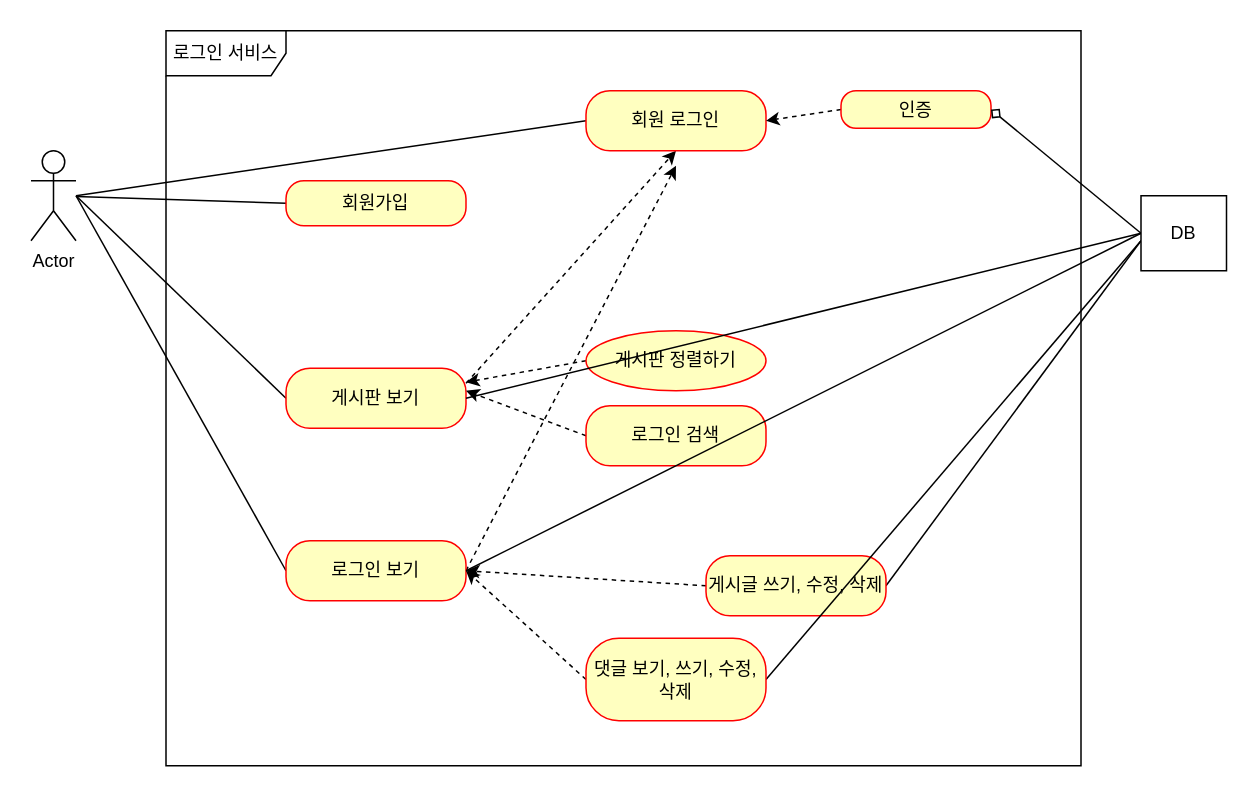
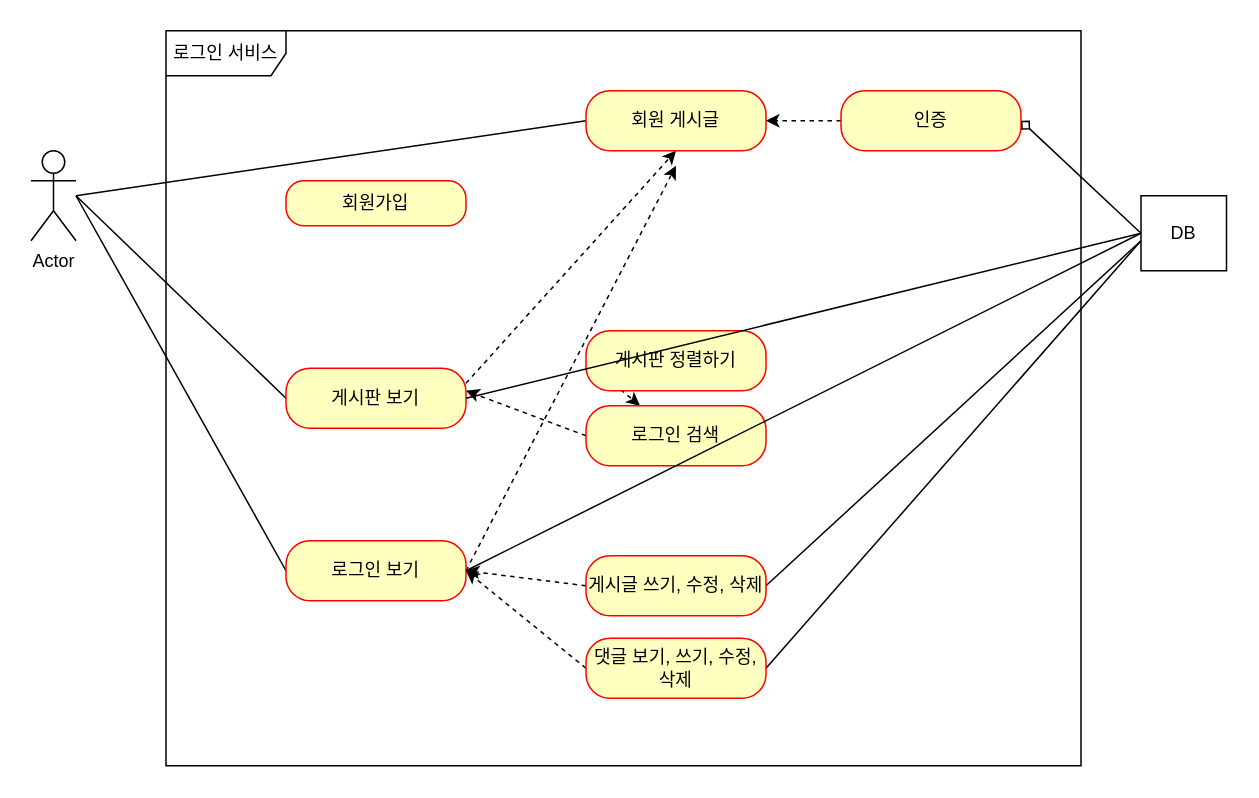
  <mxCell id="0" />
  <mxCell id="1" parent="0" />
  <mxCell id="2" value="Actor" style="shape=umlActor;verticalLabelPosition=bottom;verticalAlign=top;html=1;" vertex="1" parent="1"><mxGeometry x="20" y="100" width="30" height="60" as="geometry" /></mxCell>
  <mxCell id="3" value="로그인 서비스&lt;br&gt;" style="shape=umlFrame;whiteSpace=wrap;html=1;pointerEvents=0;width=80;height=30;" vertex="1" parent="1"><mxGeometry x="110" y="20" width="610" height="490" as="geometry" /></mxCell>
- <mxCell id="4" style="rounded=0;orthogonalLoop=1;jettySize=auto;html=1;exitX=0;exitY=0.5;exitDx=0;exitDy=0;endArrow=none;endFill=0;" edge="1" parent="1" source="5" target="2"><mxGeometry relative="1" as="geometry" /></mxCell>
  <mxCell id="5" value="회원가입" style="rounded=1;whiteSpace=wrap;html=1;arcSize=40;fontColor=#000000;fillColor=#ffffc0;strokeColor=#ff0000;" vertex="1" parent="1"><mxGeometry x="190" y="120" width="120" height="30" as="geometry" /></mxCell>
  <mxCell id="6" style="rounded=0;orthogonalLoop=1;jettySize=auto;html=1;exitX=0;exitY=0.5;exitDx=0;exitDy=0;endArrow=none;endFill=0;" edge="1" parent="1" source="8"><mxGeometry relative="1" as="geometry"><mxPoint x="50" y="130" as="targetPoint" /></mxGeometry></mxCell>
  <mxCell id="7" style="rounded=0;orthogonalLoop=1;jettySize=auto;html=1;exitX=1;exitY=0.25;exitDx=0;exitDy=0;entryX=0.5;entryY=1;entryDx=0;entryDy=0;dashed=1;" edge="1" parent="1" source="8" target="13"><mxGeometry relative="1" as="geometry" /></mxCell>
  <mxCell id="8" value="게시판 보기" style="rounded=1;whiteSpace=wrap;html=1;arcSize=40;fontColor=#000000;fillColor=#ffffc0;strokeColor=#ff0000;" vertex="1" parent="1"><mxGeometry x="190" y="245" width="120" height="40" as="geometry" /></mxCell>
  <mxCell id="9" style="rounded=0;orthogonalLoop=1;jettySize=auto;html=1;exitX=0;exitY=0.5;exitDx=0;exitDy=0;endArrow=none;endFill=0;" edge="1" parent="1" source="11"><mxGeometry relative="1" as="geometry"><mxPoint x="50" y="130" as="targetPoint" /></mxGeometry></mxCell>
  <mxCell id="10" style="rounded=0;orthogonalLoop=1;jettySize=auto;html=1;exitX=1;exitY=0.5;exitDx=0;exitDy=0;dashed=1;" edge="1" parent="1" source="11"><mxGeometry relative="1" as="geometry"><mxPoint x="450" y="110" as="targetPoint" /></mxGeometry></mxCell>
  <mxCell id="11" value="로그인 보기" style="rounded=1;whiteSpace=wrap;html=1;arcSize=40;fontColor=#000000;fillColor=#ffffc0;strokeColor=#ff0000;" vertex="1" parent="1"><mxGeometry x="190" y="360" width="120" height="40" as="geometry" /></mxCell>
  <mxCell id="12" style="rounded=0;orthogonalLoop=1;jettySize=auto;html=1;exitX=0;exitY=0.5;exitDx=0;exitDy=0;endArrow=none;endFill=0;" edge="1" parent="1" source="13"><mxGeometry relative="1" as="geometry"><mxPoint x="50" y="130" as="targetPoint" /></mxGeometry></mxCell>
- <mxCell id="13" value="회원 로그인" style="rounded=1;whiteSpace=wrap;html=1;arcSize=40;fontColor=#000000;fillColor=#ffffc0;strokeColor=#ff0000;" vertex="1" parent="1"><mxGeometry x="390" y="60" width="120" height="40" as="geometry" /></mxCell>
+ <mxCell id="13" value="회원 게시글" style="rounded=1;whiteSpace=wrap;html=1;arcSize=40;fontColor=#000000;fillColor=#ffffc0;strokeColor=#ff0000;" vertex="1" parent="1"><mxGeometry x="390" y="60" width="120" height="40" as="geometry" /></mxCell>
  <mxCell id="14" style="rounded=0;orthogonalLoop=1;jettySize=auto;html=1;exitX=0;exitY=0.5;exitDx=0;exitDy=0;dashed=1;" edge="1" parent="1" source="15"><mxGeometry relative="1" as="geometry"><mxPoint x="510" y="80" as="targetPoint" /></mxGeometry></mxCell>
- <mxCell id="15" value="인증" style="rounded=1;whiteSpace=wrap;html=1;arcSize=40;fontColor=#000000;fillColor=#ffffc0;strokeColor=#ff0000;" vertex="1" parent="1"><mxGeometry x="560" y="60" width="100" height="25" as="geometry" /></mxCell>
- <mxCell id="16" style="rounded=0;orthogonalLoop=1;jettySize=auto;html=1;exitX=0;exitY=0.5;exitDx=0;exitDy=0;dashed=1;" edge="1" parent="1" source="17" target="8"><mxGeometry relative="1" as="geometry" /></mxCell>
- <mxCell id="17" value="게시판 정렬하기" style="ellipse;whiteSpace=wrap;html=1;arcSize=40;fontColor=#000000;fillColor=#ffffc0;strokeColor=#ff0000;" vertex="1" parent="1"><mxGeometry x="390" y="220" width="120" height="40" as="geometry" /></mxCell>
+ <mxCell id="15" value="인증" style="rounded=1;whiteSpace=wrap;html=1;arcSize=40;fontColor=#000000;fillColor=#ffffc0;strokeColor=#ff0000;" vertex="1" parent="1"><mxGeometry x="560" y="60" width="120" height="40" as="geometry" /></mxCell>
+ <mxCell id="16" style="rounded=0;orthogonalLoop=1;jettySize=auto;html=1;exitX=0;exitY=0.5;exitDx=0;exitDy=0;dashed=1;" edge="1" parent="1" source="17" target="19"><mxGeometry relative="1" as="geometry" /></mxCell>
+ <mxCell id="17" value="게시판 정렬하기" style="rounded=1;whiteSpace=wrap;html=1;arcSize=40;fontColor=#000000;fillColor=#ffffc0;strokeColor=#ff0000;" vertex="1" parent="1"><mxGeometry x="390" y="220" width="120" height="40" as="geometry" /></mxCell>
  <mxCell id="18" style="rounded=0;orthogonalLoop=1;jettySize=auto;html=1;exitX=0;exitY=0.5;exitDx=0;exitDy=0;dashed=1;" edge="1" parent="1" source="19"><mxGeometry relative="1" as="geometry"><mxPoint x="310" y="260" as="targetPoint" /></mxGeometry></mxCell>
  <mxCell id="19" value="로그인 검색" style="rounded=1;whiteSpace=wrap;html=1;arcSize=40;fontColor=#000000;fillColor=#ffffc0;strokeColor=#ff0000;" vertex="1" parent="1"><mxGeometry x="390" y="270" width="120" height="40" as="geometry" /></mxCell>
  <mxCell id="20" style="rounded=0;orthogonalLoop=1;jettySize=auto;html=1;exitX=0;exitY=0.5;exitDx=0;exitDy=0;entryX=1;entryY=0.5;entryDx=0;entryDy=0;dashed=1;" edge="1" parent="1" source="22" target="11"><mxGeometry relative="1" as="geometry" /></mxCell>
  <mxCell id="21" style="edgeStyle=none;shape=connector;rounded=0;orthogonalLoop=1;jettySize=auto;html=1;exitX=1;exitY=0.5;exitDx=0;exitDy=0;labelBackgroundColor=default;strokeColor=default;fontFamily=Helvetica;fontSize=11;fontColor=default;endArrow=none;endFill=0;" edge="1" parent="1" source="22"><mxGeometry relative="1" as="geometry"><mxPoint x="760" y="160" as="targetPoint" /></mxGeometry></mxCell>
- <mxCell id="22" value="게시글 쓰기, 수정, 삭제" style="rounded=1;whiteSpace=wrap;html=1;arcSize=40;fontColor=#000000;fillColor=#ffffc0;strokeColor=#ff0000;" vertex="1" parent="1"><mxGeometry x="470" y="370" width="120" height="40" as="geometry" /></mxCell>
+ <mxCell id="22" value="게시글 쓰기, 수정, 삭제" style="rounded=1;whiteSpace=wrap;html=1;arcSize=40;fontColor=#000000;fillColor=#ffffc0;strokeColor=#ff0000;" vertex="1" parent="1"><mxGeometry x="390" y="370" width="120" height="40" as="geometry" /></mxCell>
  <mxCell id="23" style="rounded=0;orthogonalLoop=1;jettySize=auto;html=1;exitX=0;exitY=0.5;exitDx=0;exitDy=0;dashed=1;" edge="1" parent="1" source="25"><mxGeometry relative="1" as="geometry"><mxPoint x="310" y="380" as="targetPoint" /></mxGeometry></mxCell>
  <mxCell id="24" style="edgeStyle=none;shape=connector;rounded=0;orthogonalLoop=1;jettySize=auto;html=1;exitX=1;exitY=0.5;exitDx=0;exitDy=0;labelBackgroundColor=default;strokeColor=default;fontFamily=Helvetica;fontSize=11;fontColor=default;endArrow=none;endFill=0;" edge="1" parent="1" source="25"><mxGeometry relative="1" as="geometry"><mxPoint x="760" y="160" as="targetPoint" /></mxGeometry></mxCell>
- <mxCell id="25" value="댓글 보기, 쓰기, 수정, 삭제" style="rounded=1;whiteSpace=wrap;html=1;arcSize=40;fontColor=#000000;fillColor=#ffffc0;strokeColor=#ff0000;" vertex="1" parent="1"><mxGeometry x="390" y="425" width="120" height="55" as="geometry" /></mxCell>
+ <mxCell id="25" value="댓글 보기, 쓰기, 수정, 삭제" style="rounded=1;whiteSpace=wrap;html=1;arcSize=40;fontColor=#000000;fillColor=#ffffc0;strokeColor=#ff0000;" vertex="1" parent="1"><mxGeometry x="390" y="425" width="120" height="40" as="geometry" /></mxCell>
  <mxCell id="26" style="rounded=0;orthogonalLoop=1;jettySize=auto;html=1;exitX=0;exitY=0.5;exitDx=0;exitDy=0;entryX=1;entryY=0.5;entryDx=0;entryDy=0;endArrow=diamond;endFill=0;" edge="1" parent="1" source="29" target="15"><mxGeometry relative="1" as="geometry" /></mxCell>
  <mxCell id="27" style="edgeStyle=none;shape=connector;rounded=0;orthogonalLoop=1;jettySize=auto;html=1;exitX=0;exitY=0.5;exitDx=0;exitDy=0;entryX=1;entryY=0.5;entryDx=0;entryDy=0;labelBackgroundColor=default;strokeColor=default;fontFamily=Helvetica;fontSize=11;fontColor=default;endArrow=none;endFill=0;" edge="1" parent="1" source="29" target="8"><mxGeometry relative="1" as="geometry" /></mxCell>
  <mxCell id="28" style="edgeStyle=none;shape=connector;rounded=0;orthogonalLoop=1;jettySize=auto;html=1;exitX=0;exitY=0.5;exitDx=0;exitDy=0;entryX=1;entryY=0.5;entryDx=0;entryDy=0;labelBackgroundColor=default;strokeColor=default;fontFamily=Helvetica;fontSize=11;fontColor=default;endArrow=none;endFill=0;" edge="1" parent="1" source="29" target="11"><mxGeometry relative="1" as="geometry" /></mxCell>
  <mxCell id="29" value="DB" style="html=1;whiteSpace=wrap;" vertex="1" parent="1"><mxGeometry x="760" y="130" width="57" height="50" as="geometry" /></mxCell>
